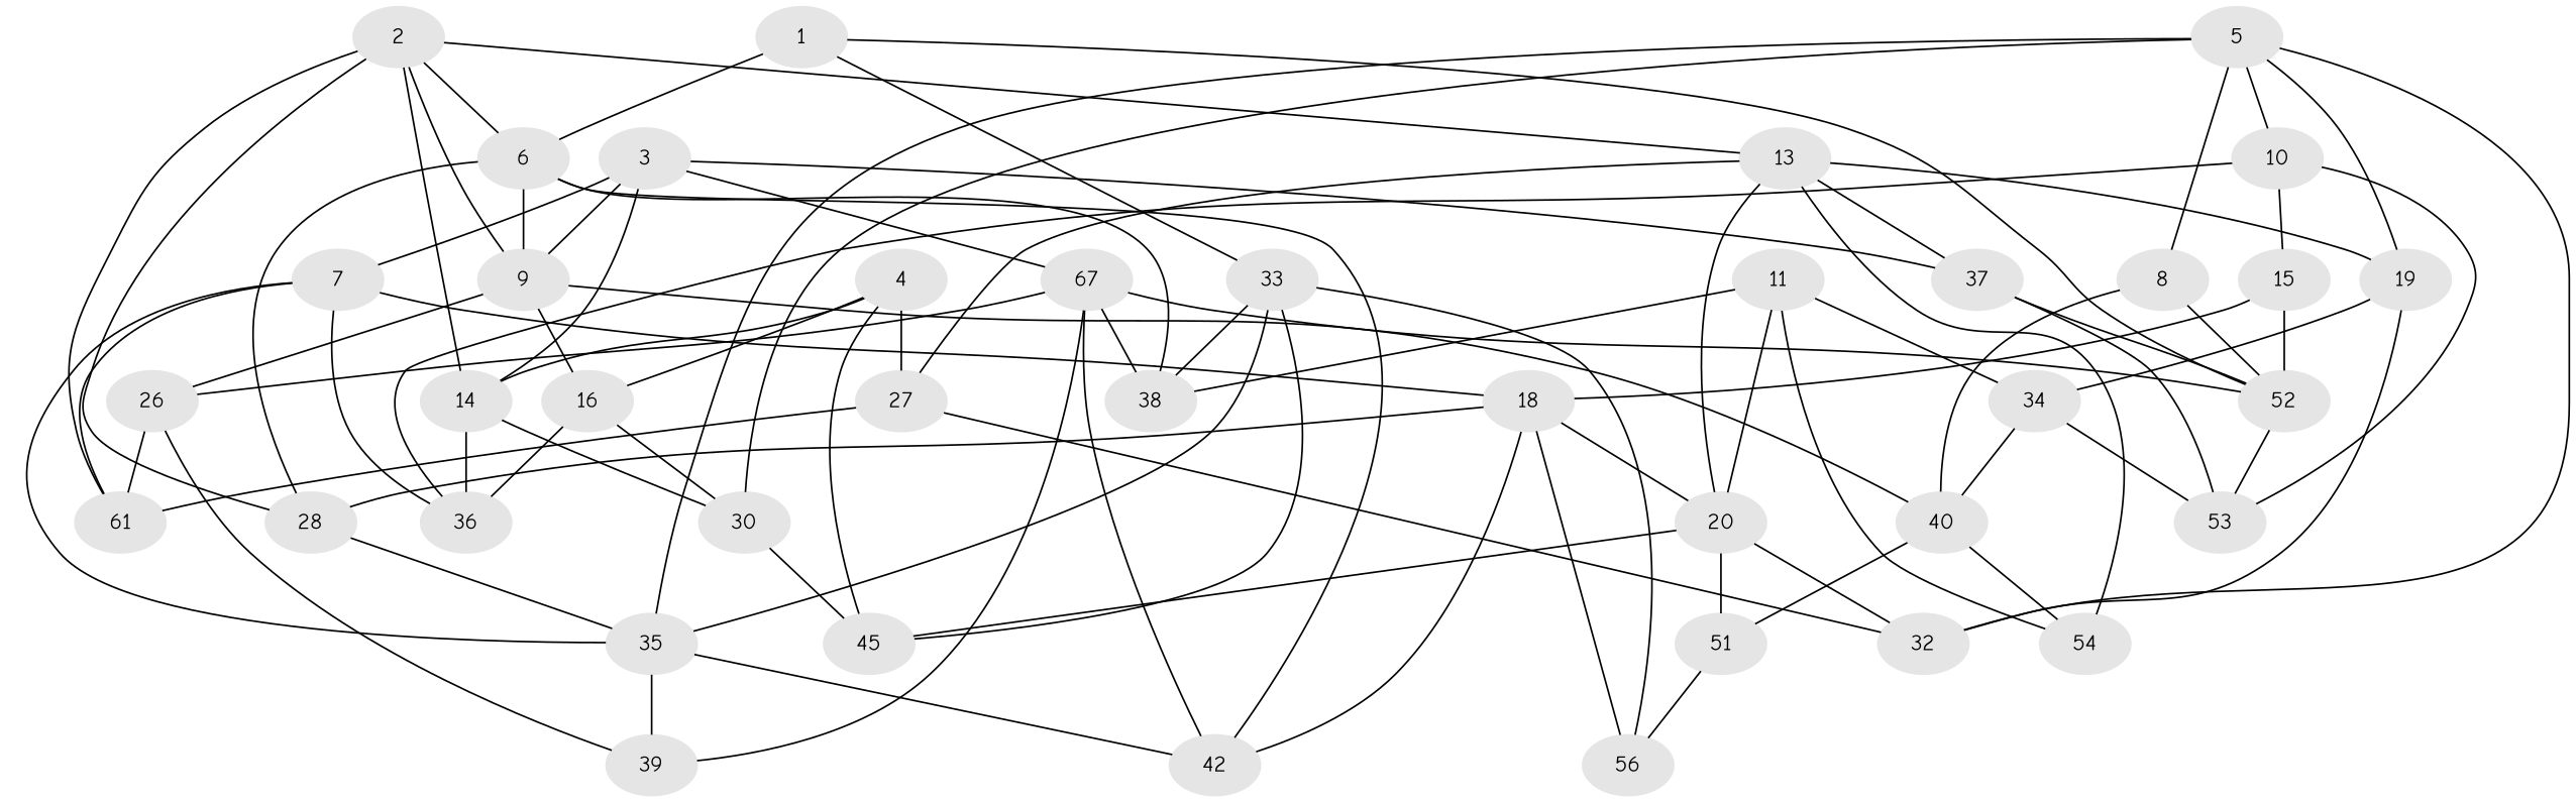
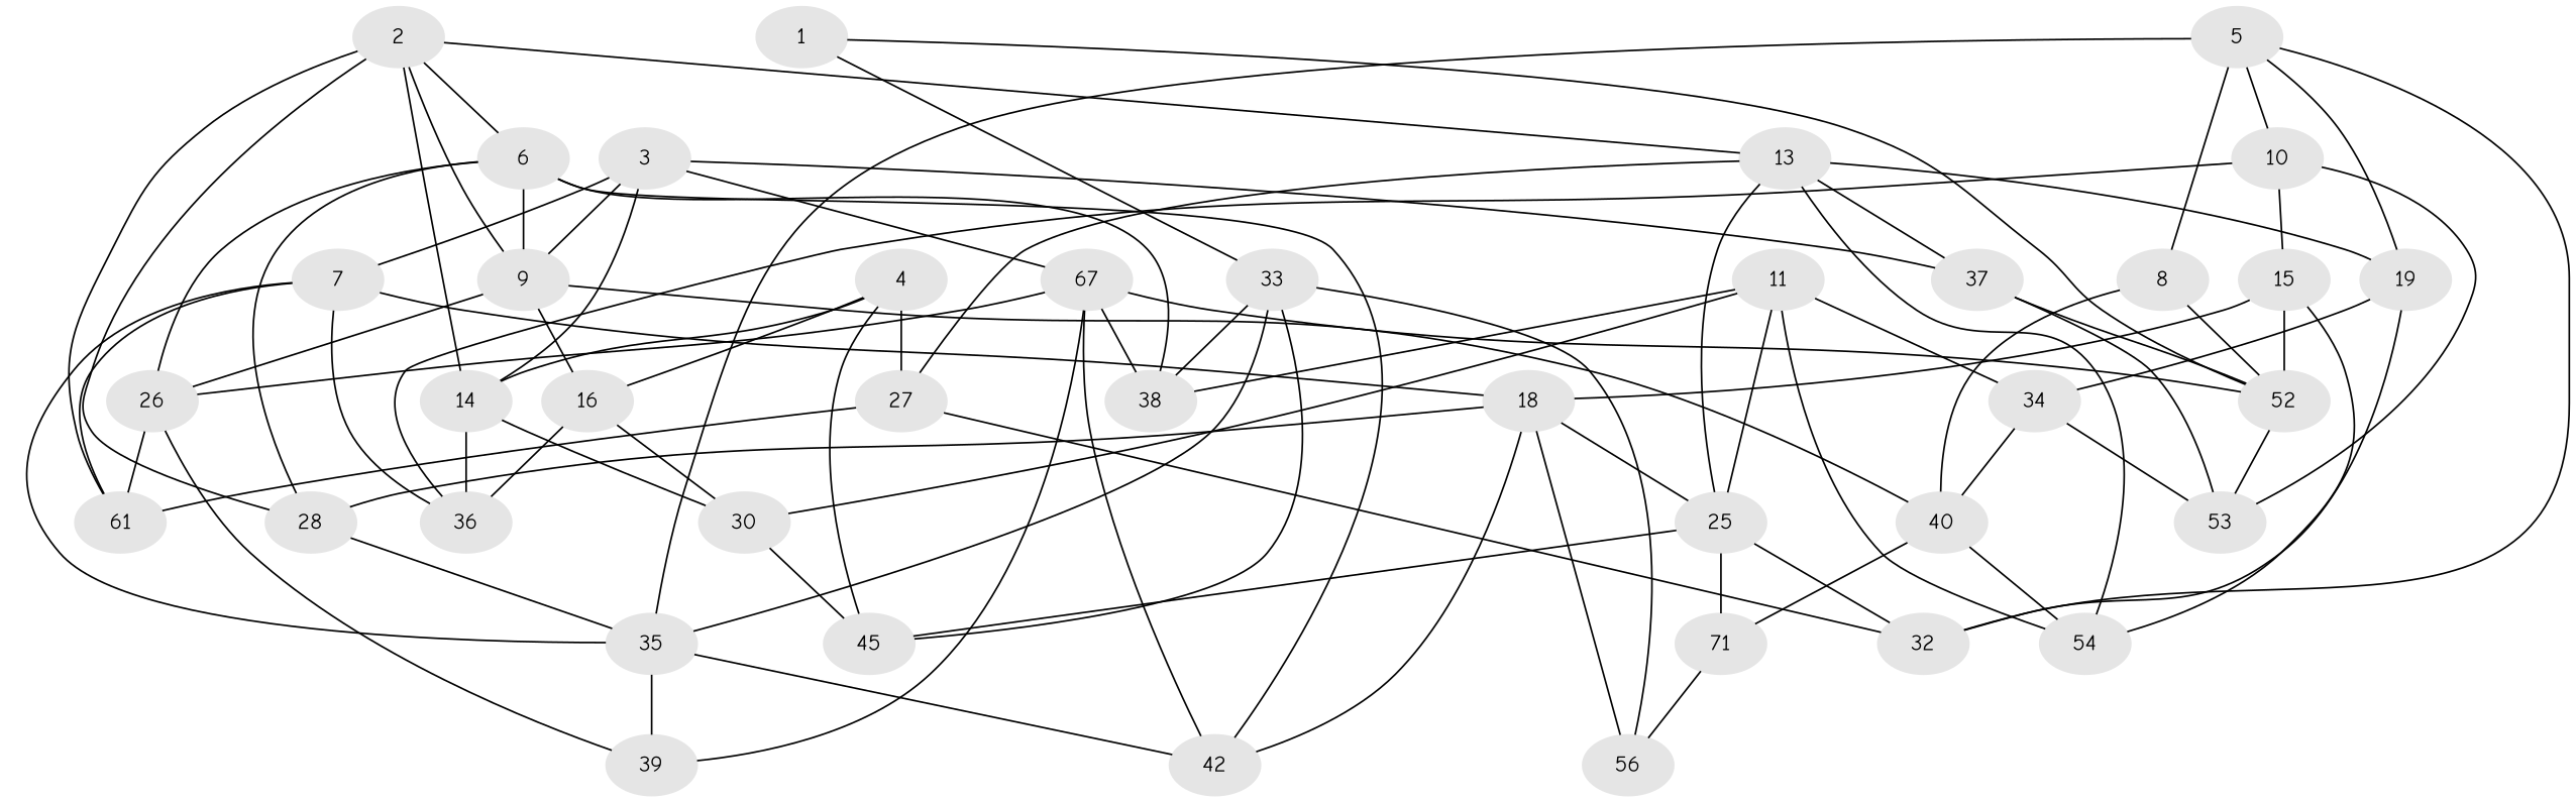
  graph {
    fontname="Comic Neue"
    node [color=gray90 fontname="Comic Neue" style=filled]
    edge [fontname="Comic Neue"]
    6 [super="+12"]
    9 [super="+31"]
    28
    38
    42
    1
    33 [super="+43"]
    52 [super="+58"]
    45
    35 [super="+50"]
    56
    37 [super="+46"]
    53
    2 [super="+29"]
    13 [super="+21"]
    14 [super="+24"]
    61
    16
    40 [super="+41"]
    26
    27
    19
-   20 [super="+55"]
+   20 [super="+55" label=25]
    54
    30 [super="+48"]
    36
    3 [super="+57"]
    7 [super="+22"]
    n29 [label=67 super="+59"]
    18 [super="+49"]
    39 [super="+47"]
    4
    32
    5 [super="+44"]
    8
    10 [super="+23"]
    15
    34
-   51
+   51 [label=71]
    11
    6 -- 9
    6 -- 28
    6 -- 38
    6 -- 42
    9 -- 16
    9 -- 40
    9 -- 26
    28 -- 35
-   1 -- 6
+   26 -- 6
    1 -- 33
    1 -- 52
    33 -- 38
    33 -- 45
    33 -- 35
    33 -- 56
    52 -- 53
    35 -- 42
    35 -- 39
    37 -- 52
    37 -- 53
    2 -- 6
    2 -- 9
    2 -- 28
    2 -- 13
    2 -- 14
    2 -- 61
    13 -- 37
    13 -- 27
    13 -- 19
    13 -- 20
    13 -- 54
    14 -- 30 [weight=2]
    14 -- 36
    16 -- 30
    16 -- 36
    40 -- 54
    40 -- 51
    26 -- 61
    26 -- 39
    27 -- 61
    27 -- 32
    19 -- 32
    19 -- 34
    20 -- 45
    20 -- 32
    20 -- 51
    30 -- 45
    3 -- 9
    3 -- 37 [weight=2]
    3 -- 14
    3 -- 7
    3 -- n29
    7 -- 35
    7 -- 61
    7 -- 36
    7 -- 18
    n29 -- 38
    n29 -- 42
    n29 -- 52
    n29 -- 26
    n29 -- 39
    18 -- 28
    18 -- 42
    18 -- 56
    18 -- 20
    4 -- 45
    4 -- 14
    4 -- 16
    4 -- 27
    5 -- 35
    5 -- 19
-   5 -- 30
+   11 -- 30
    5 -- 32
    5 -- 8
    5 -- 10
    8 -- 52
    8 -- 40
    10 -- 53
    10 -- 36
    10 -- 15
    15 -- 52
+   15 -- 54
    15 -- 18
    34 -- 53
    34 -- 40
    51 -- 56
    11 -- 38
    11 -- 20
    11 -- 54
    11 -- 34
  }
